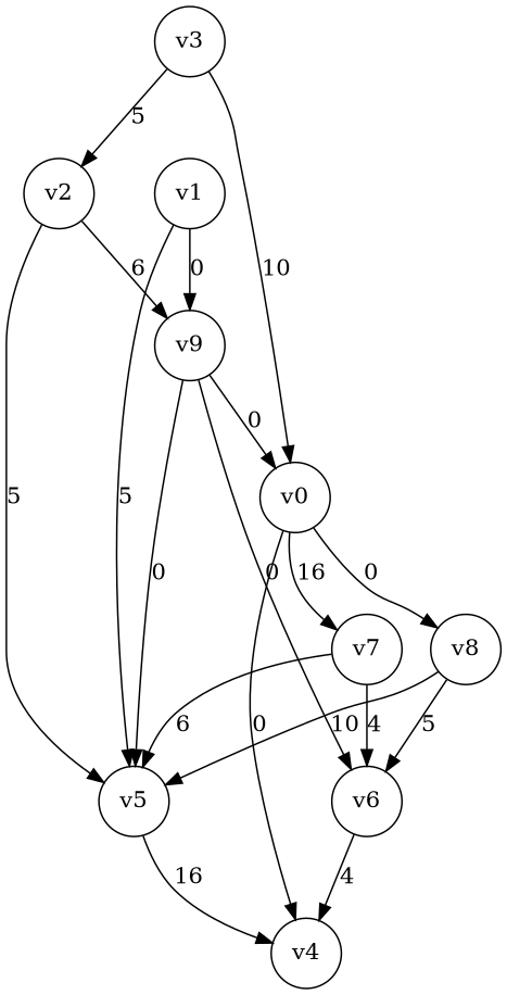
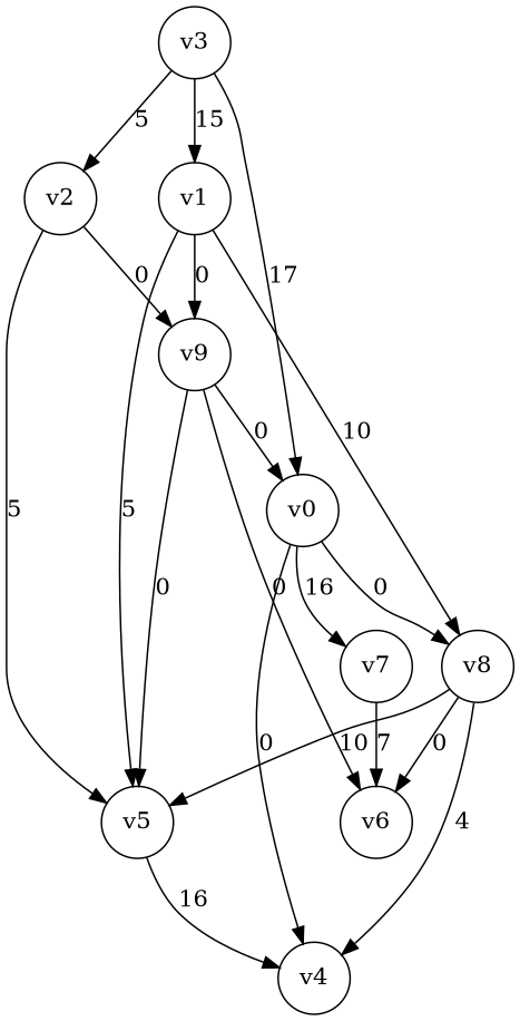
  digraph {
    node [shape=circle]
    n1 [label=v0]
    n2 [label=v4]
    n3 [label=v7]
    n4 [label=v8]
    n5 [label=v5]
    n6 [label=v6]
    n7 [label=v9]
    n8 [label=v1]
    n9 [label=v2]
    n10 [label=v3]
    n1 -> n2 [label=0]
    n1 -> n3 [label=16]
    n1 -> n4 [label=0]
-   n3 -> n5 [label=6]
-   n3 -> n6 [label=4]
+   n3 -> n6 [label=7]
    n4 -> n5 [label=10]
-   n4 -> n6 [label=5]
+   n4 -> n6 [label=0]
    n5 -> n2 [label=16]
-   n6 -> n2 [label=4]
+   n4 -> n2 [label=4]
    n7 -> n1 [label=0]
    n7 -> n5 [label=0]
    n7 -> n6 [label=0]
+   n8 -> n4 [label=10]
    n8 -> n5 [label=5]
    n8 -> n7 [label=0]
    n9 -> n5 [label=5]
-   n9 -> n7 [label=6]
-   n10 -> n1 [label=10]
+   n9 -> n7 [label=0]
+   n10 -> n1 [label=17]
+   n10 -> n8 [label=15]
    n10 -> n9 [label=5]
  }
